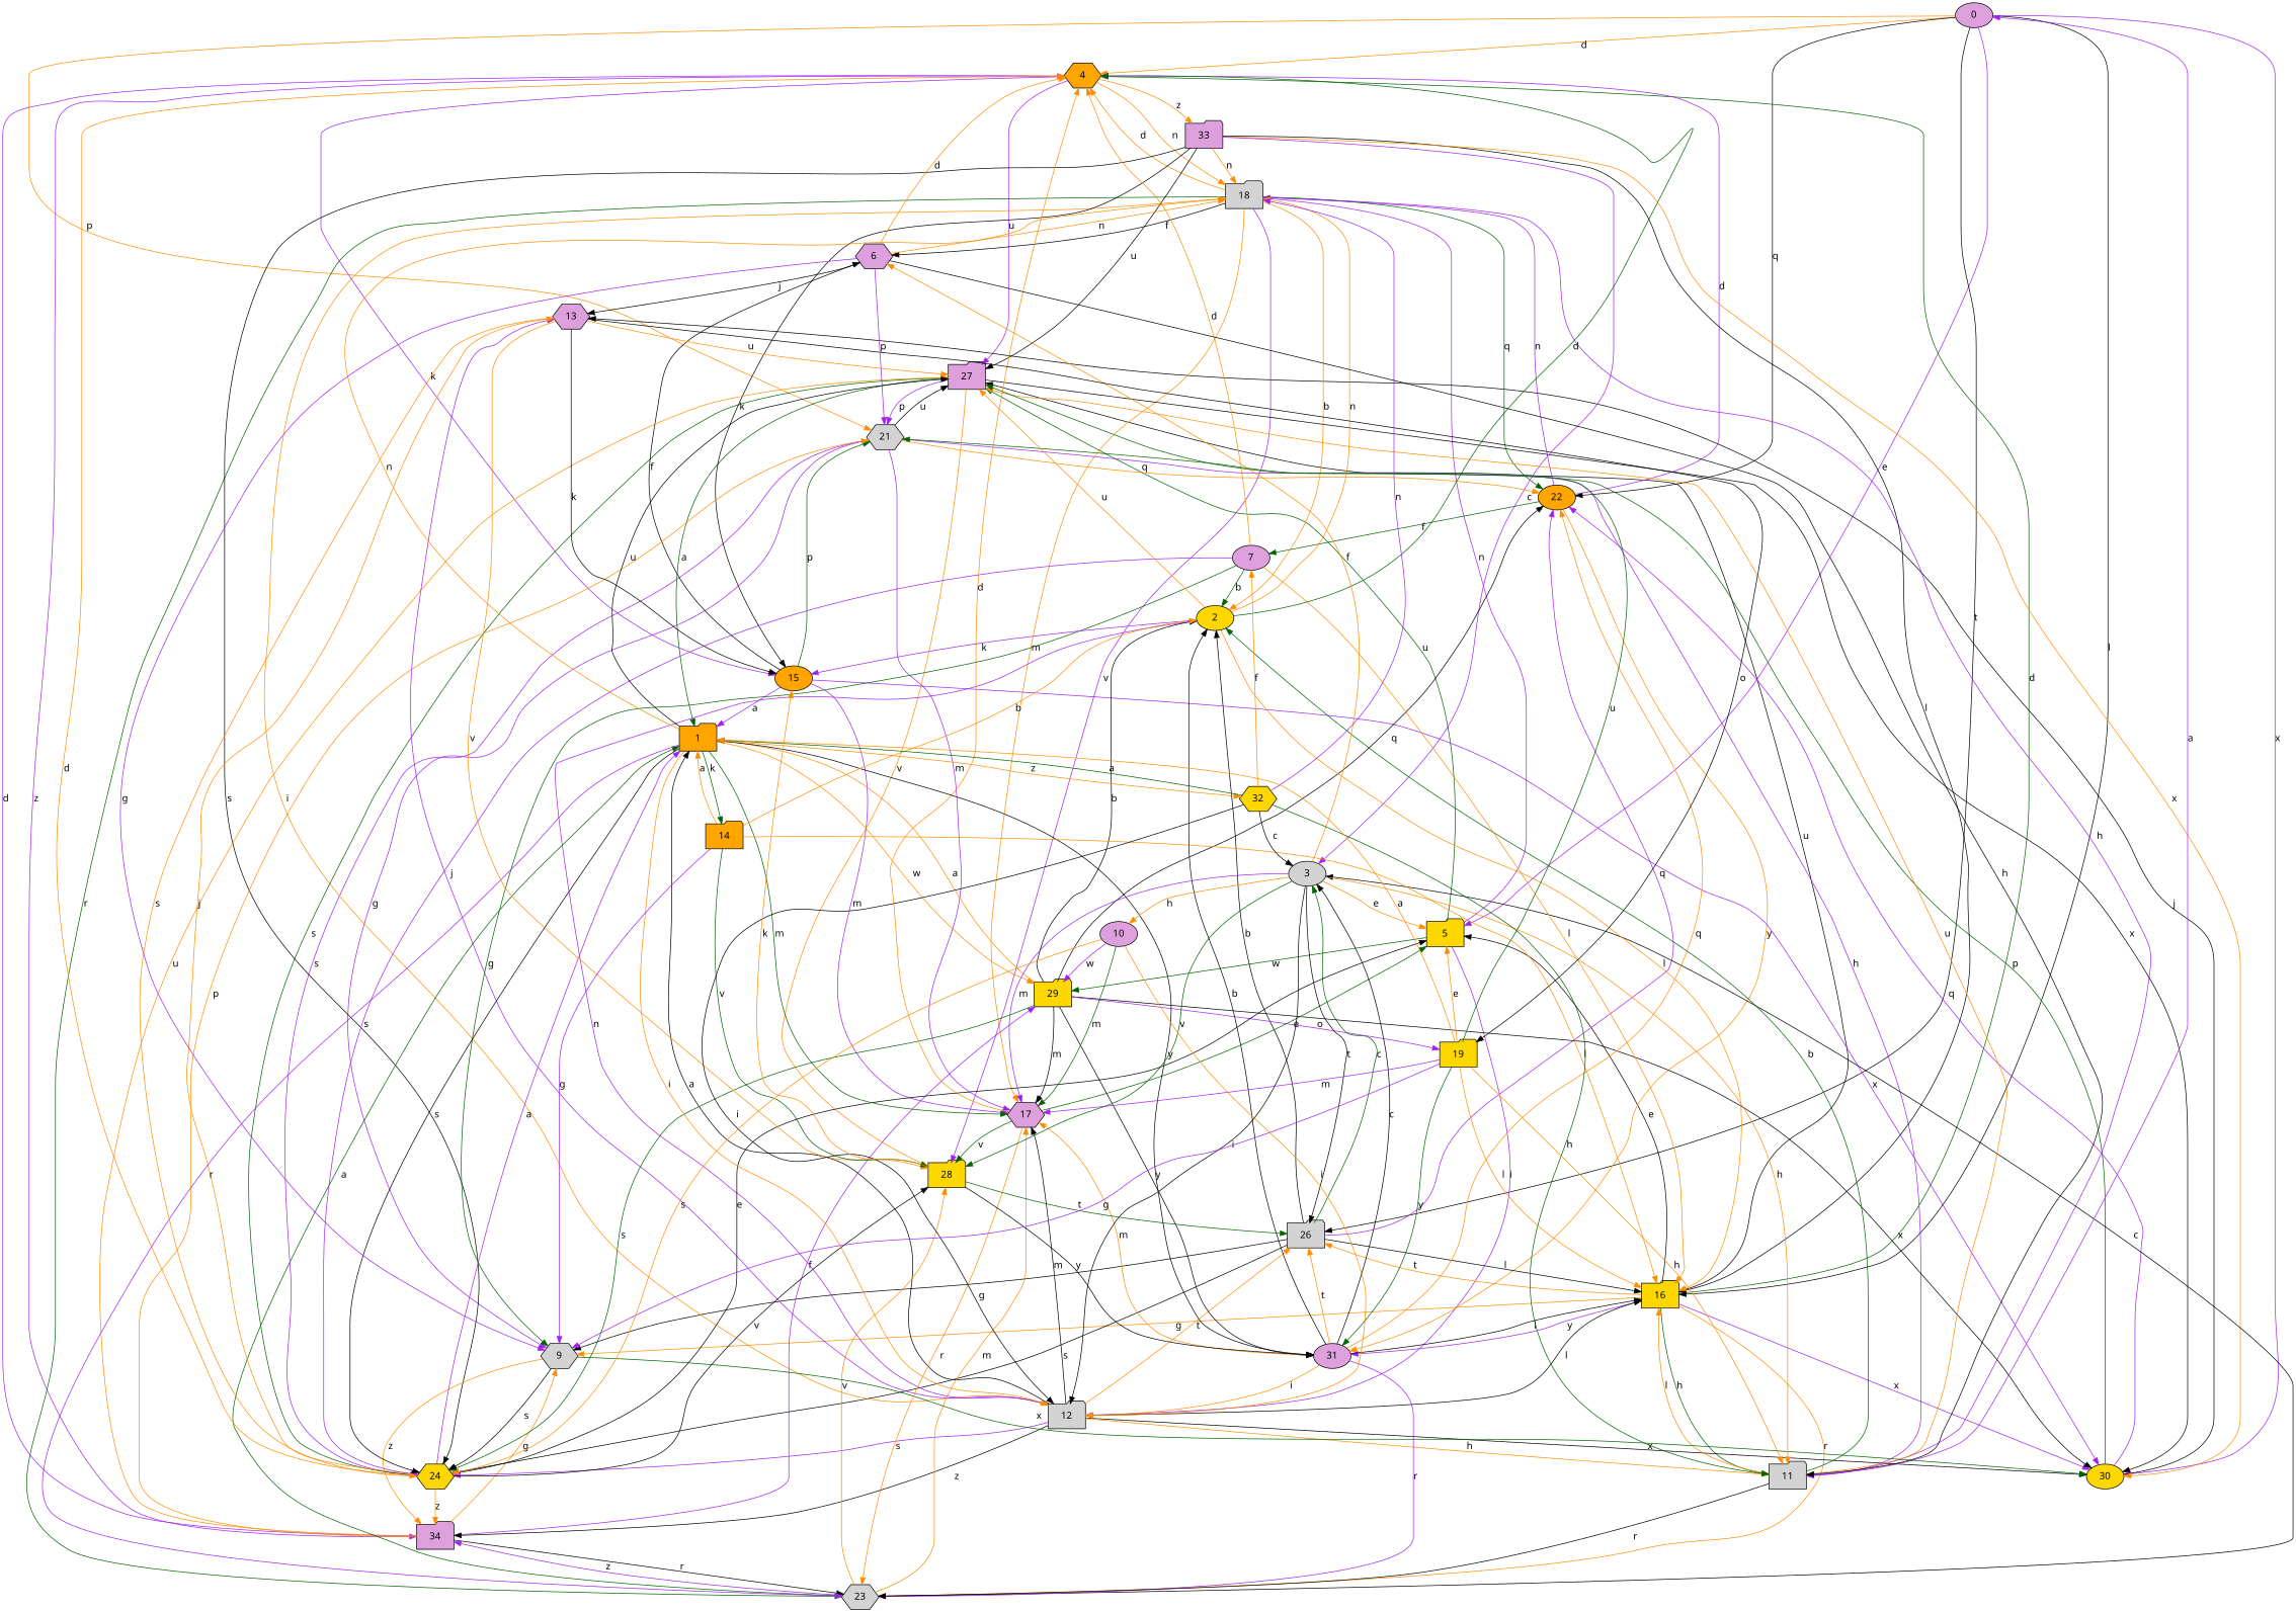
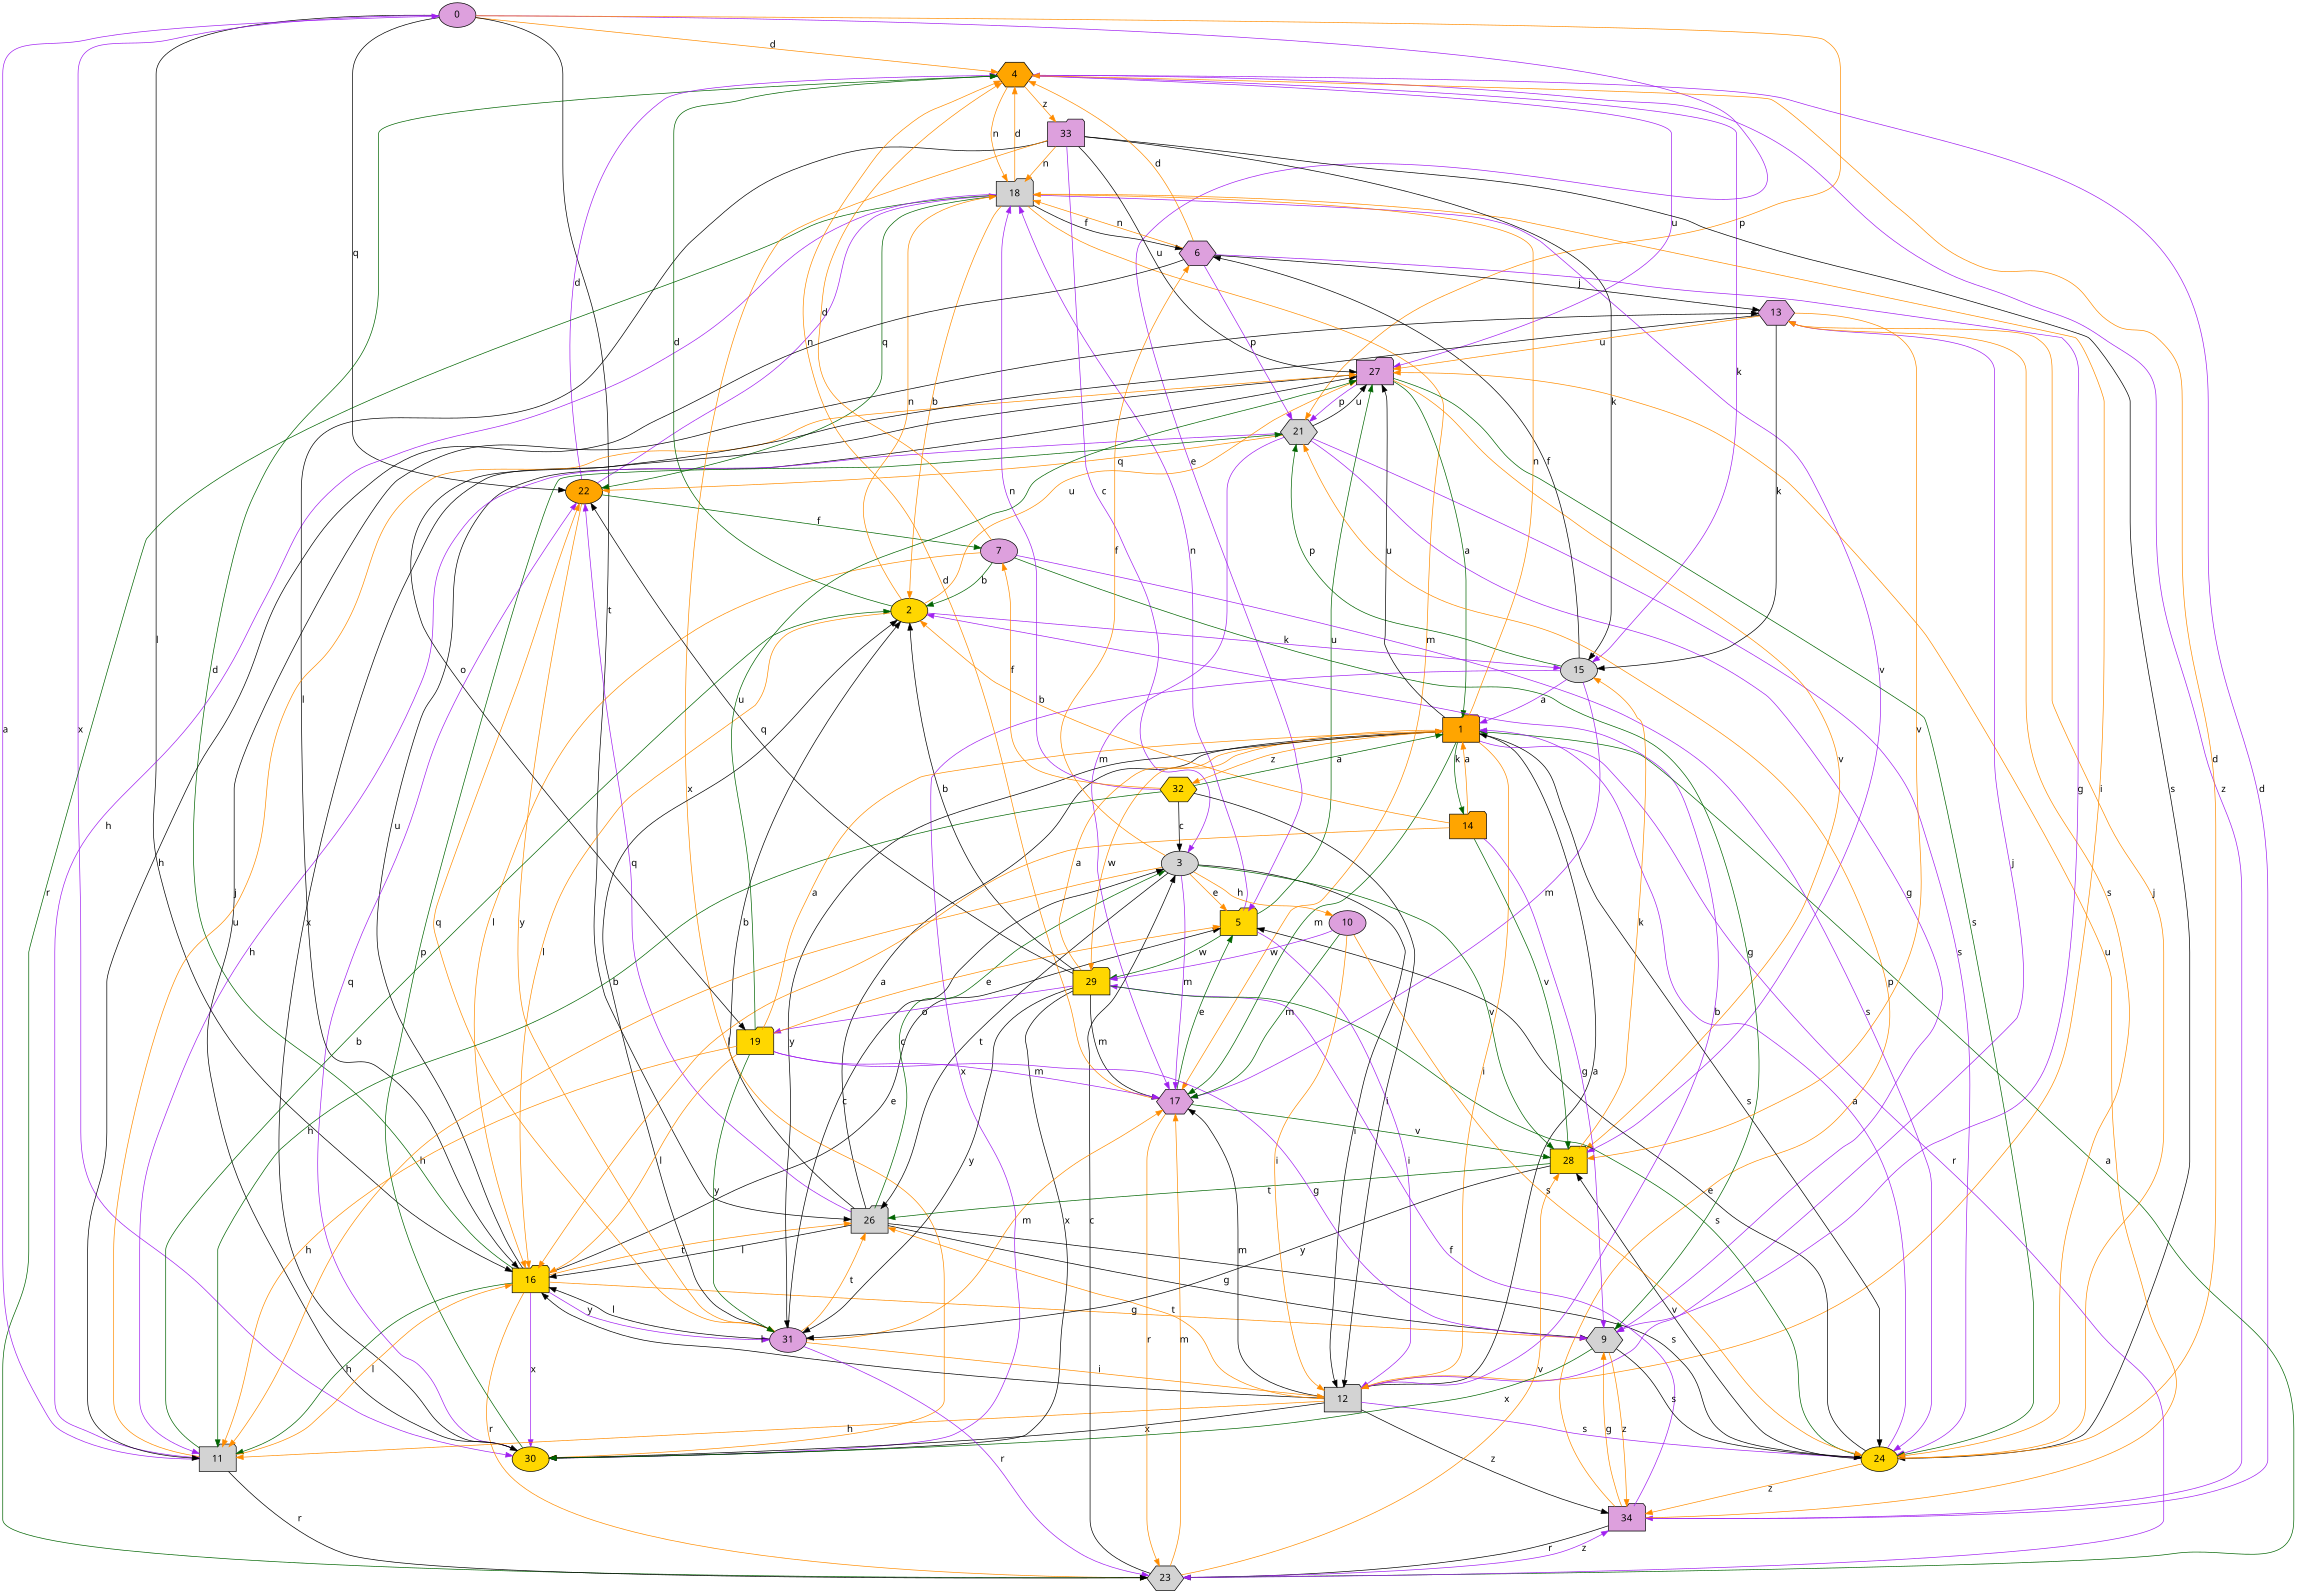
  strict digraph {
    fontname="Noto Sans"
    node [fillcolor=plum fontname="Noto Sans" shape=folder style=filled]
    edge [color=darkorange fontname="Noto Sans"]
    0 [shape=ellipse]
    4 [fillcolor=orange shape=hexagon]
    5 [fillcolor=gold]
    16 [fillcolor=gold]
    21 [fillcolor=lightgrey shape=hexagon]
    22 [fillcolor=orange shape=ellipse]
    26 [fillcolor=lightgrey]
    30 [fillcolor=gold shape=ellipse]
    18 [fillcolor=lightgrey]
    27
-   15 [fillcolor=orange shape=ellipse]
+   15 [fillcolor=lightgrey shape=ellipse]
    33
    34
    12 [fillcolor=lightgrey]
    29 [fillcolor=gold]
    23 [fillcolor=lightgrey shape=hexagon]
    31 [shape=ellipse]
    11 [fillcolor=lightgrey]
    9 [fillcolor=lightgrey shape=hexagon]
    17 [shape=hexagon]
-   24 [fillcolor=gold shape=hexagon]
+   24 [fillcolor=gold shape=ellipse]
    7 [shape=ellipse]
    1 [fillcolor=orange]
    2 [fillcolor=gold shape=ellipse]
    3 [fillcolor=lightgrey shape=ellipse]
    13 [shape=hexagon]
    14 [fillcolor=orange]
    32 [fillcolor=gold shape=hexagon]
    28 [fillcolor=gold]
    6 [shape=hexagon]
    19 [fillcolor=gold]
    10 [shape=ellipse]
    0 -> 4 [label=d]
    0 -> 5 [color=purple label=e]
    0 -> 16 [color=black label=l]
    0 -> 21 [label=p]
    0 -> 22 [color=black label=q]
    0 -> 26 [color=black label=t]
    0 -> 30 [color=purple label=x]
    4 -> 18 [label=n]
    4 -> 27 [color=purple label=u]
    4 -> 15 [color=purple label=k]
    4 -> 33 [label=z]
    4 -> 34 [color=purple label=z]
    5 -> 18 [color=purple label=n]
    5 -> 27 [color=darkgreen label=u]
    5 -> 12 [color=purple label=i]
    5 -> 29 [color=darkgreen label=w]
    16 -> 4 [color=darkgreen label=d]
    16 -> 5 [color=black label=e]
    16 -> 26 [label=t]
    16 -> 30 [color=purple label=x]
    16 -> 27 [color=black label=u]
    16 -> 23 [label=r]
    16 -> 31 [color=purple label=y]
    16 -> 11 [color=darkgreen label=h]
    16 -> 9 [label=g]
    21 -> 22 [label=q]
    21 -> 27 [color=black label=u]
    21 -> 11 [color=purple label=h]
    21 -> 9 [color=purple label=g]
    21 -> 17 [color=purple label=m]
    21 -> 24 [color=purple label=s]
    22 -> 4 [color=purple label=d]
    22 -> 18 [color=purple label=n]
    22 -> 31 [label=y]
    22 -> 7 [color=darkgreen label=f]
    26 -> 16 [color=black label=l]
    26 -> 22 [color=purple label=q]
    26 -> 9 [color=black label=g]
    26 -> 24 [color=black label=s]
+   26 -> 1 [color=black label=a]
    26 -> 2 [color=black label=b]
    26 -> 3 [color=darkgreen label=c]
    30 -> 21 [color=darkgreen label=p]
    30 -> 22 [color=purple label=q]
    30 -> 13 [color=black label=j]
    18 -> 4 [label=d]
    18 -> 22 [color=darkgreen label=q]
    18 -> 12 [label=i]
    18 -> 23 [color=darkgreen label=r]
    18 -> 11 [color=purple label=h]
    18 -> 17 [label=m]
    18 -> 2 [label=b]
    18 -> 28 [color=purple label=v]
    18 -> 6 [color=black label=f]
    27 -> 21 [color=purple label=p]
    27 -> 30 [color=black label=x]
    27 -> 24 [color=darkgreen label=s]
    27 -> 1 [color=darkgreen label=a]
    27 -> 28 [label=v]
    15 -> 21 [color=darkgreen label=p]
    15 -> 30 [color=purple label=x]
    15 -> 17 [color=purple label=m]
    15 -> 1 [color=purple label=a]
    15 -> 6 [color=black label=f]
    33 -> 16 [color=black label=l]
    33 -> 30 [label=x]
    33 -> 18 [label=n]
    33 -> 27 [color=black label=u]
    33 -> 15 [color=black label=k]
    33 -> 24 [color=black label=s]
    33 -> 3 [color=purple label=c]
    34 -> 4 [color=purple label=d]
    34 -> 21 [label=p]
    34 -> 27 [label=u]
    34 -> 29 [color=purple label=f]
    34 -> 23 [color=black label=r]
    34 -> 9 [label=g]
    12 -> 16 [color=black label=l]
    12 -> 26 [label=t]
    12 -> 30 [color=black label=x]
    12 -> 34 [color=black label=z]
    12 -> 11 [label=h]
    12 -> 17 [color=black label=m]
    12 -> 24 [color=purple label=s]
    12 -> 1 [color=black label=a]
-   12 -> 2 [color=purple label=n]
+   12 -> 2 [color=purple label=b]
    12 -> 13 [color=purple label=j]
    29 -> 22 [color=black label=q]
    29 -> 30 [color=black label=x]
    29 -> 31 [color=black label=y]
    29 -> 17 [color=black label=m]
    29 -> 24 [color=darkgreen label=s]
    29 -> 1 [label=a]
    29 -> 2 [color=black label=b]
    29 -> 19 [color=purple label=o]
    23 -> 34 [color=purple label=z]
    23 -> 17 [label=m]
    23 -> 1 [color=darkgreen label=a]
    23 -> 3 [color=black label=c]
    23 -> 28 [label=v]
    31 -> 16 [color=black label=l]
    31 -> 22 [label=q]
    31 -> 26 [label=t]
    31 -> 12 [label=i]
    31 -> 23 [color=purple label=r]
    31 -> 17 [label=m]
    31 -> 2 [color=black label=b]
    31 -> 3 [color=black label=c]
    11 -> 0 [color=purple label=a]
    11 -> 16 [label=l]
    11 -> 27 [label=u]
    11 -> 23 [color=black label=r]
    11 -> 2 [color=darkgreen label=b]
    9 -> 30 [color=darkgreen label=x]
    9 -> 34 [label=z]
    9 -> 24 [color=black label=s]
    17 -> 4 [label=d]
    17 -> 5 [color=darkgreen label=e]
    17 -> 23 [label=r]
    17 -> 28 [color=darkgreen label=v]
    24 -> 4 [label=d]
    24 -> 5 [color=black label=e]
    24 -> 34 [label=z]
    24 -> 1 [color=purple label=a]
    24 -> 13 [label=j]
    24 -> 28 [color=black label=v]
    7 -> 4 [label=d]
    7 -> 16 [label=l]
    7 -> 9 [color=darkgreen label=g]
    7 -> 24 [color=purple label=s]
    7 -> 2 [color=darkgreen label=b]
    1 -> 18 [label=n]
    1 -> 27 [color=black label=u]
    1 -> 12 [label=i]
    1 -> 29 [label=w]
    1 -> 23 [color=purple label=r]
    1 -> 31 [color=black label=y]
    1 -> 17 [color=darkgreen label=m]
    1 -> 24 [color=black label=s]
    1 -> 14 [color=darkgreen label=k]
    1 -> 32 [label=z]
    2 -> 4 [color=darkgreen label=d]
    2 -> 16 [label=l]
    2 -> 18 [label=n]
    2 -> 27 [label=u]
    2 -> 15 [color=purple label=k]
    3 -> 5 [label=e]
    3 -> 26 [color=black label=t]
    3 -> 12 [color=black label=i]
    3 -> 11 [label=h]
    3 -> 17 [color=purple label=m]
    3 -> 28 [color=darkgreen label=v]
    3 -> 6 [label=f]
    3 -> 10 [label=h]
    13 -> 27 [label=u]
    13 -> 15 [color=black label=k]
    13 -> 24 [label=s]
    13 -> 28 [label=v]
    13 -> 19 [color=black label=o]
    14 -> 16 [label=l]
    14 -> 9 [color=purple label=g]
    14 -> 1 [label=a]
    14 -> 2 [label=b]
    14 -> 28 [color=darkgreen label=v]
    32 -> 18 [color=purple label=n]
    32 -> 12 [color=black label=i]
    32 -> 11 [color=darkgreen label=h]
    32 -> 7 [label=f]
    32 -> 1 [color=darkgreen label=a]
    32 -> 3 [color=black label=c]
    28 -> 26 [color=darkgreen label=t]
    28 -> 15 [label=k]
    28 -> 31 [color=black label=y]
    6 -> 4 [label=d]
    6 -> 21 [color=purple label=p]
    6 -> 18 [label=n]
    6 -> 11 [color=black label=h]
    6 -> 9 [color=purple label=g]
    6 -> 13 [color=black label=j]
    19 -> 5 [label=e]
    19 -> 16 [label=l]
    19 -> 27 [color=darkgreen label=u]
    19 -> 31 [color=darkgreen label=y]
    19 -> 11 [label=h]
    19 -> 9 [color=purple label=g]
    19 -> 17 [color=purple label=m]
    19 -> 1 [label=a]
    10 -> 12 [label=i]
    10 -> 29 [color=purple label=w]
    10 -> 17 [color=darkgreen label=m]
    10 -> 24 [label=s]
  }
